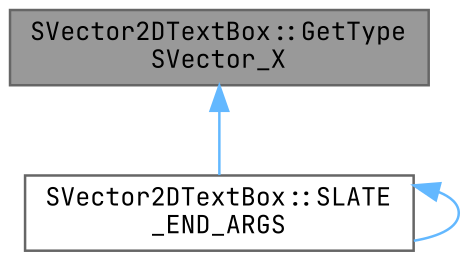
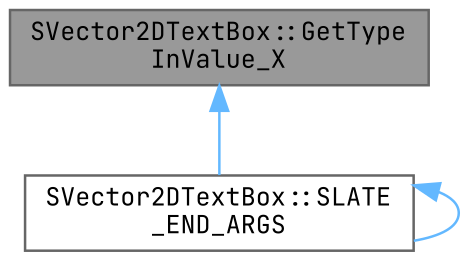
  digraph {
    rankdir=TB
    fontname="JetBrains Mono"
    node [fontname="JetBrains Mono" fontsize=10 shape=box style=filled]
    edge [color=steelblue1 dir=back fontname="JetBrains Mono" fontsize=10 labelfontname=Helvetica labelfontsize=10 style=solid]
-   n1 [color=gray40 fillcolor=grey60 fontcolor=black height=0.2 label="SVector2DTextBox::GetType\lSVector_X" width=0.4]
+   n1 [color=gray40 fillcolor=grey60 fontcolor=black height=0.2 label="SVector2DTextBox::GetType\lInValue_X" width=0.4]
    n2 [color=grey40 fillcolor=white height=0.2 label="SVector2DTextBox::SLATE\l_END_ARGS" width=0.4]
    n1 -> n2
    n2 -> n2
  }
